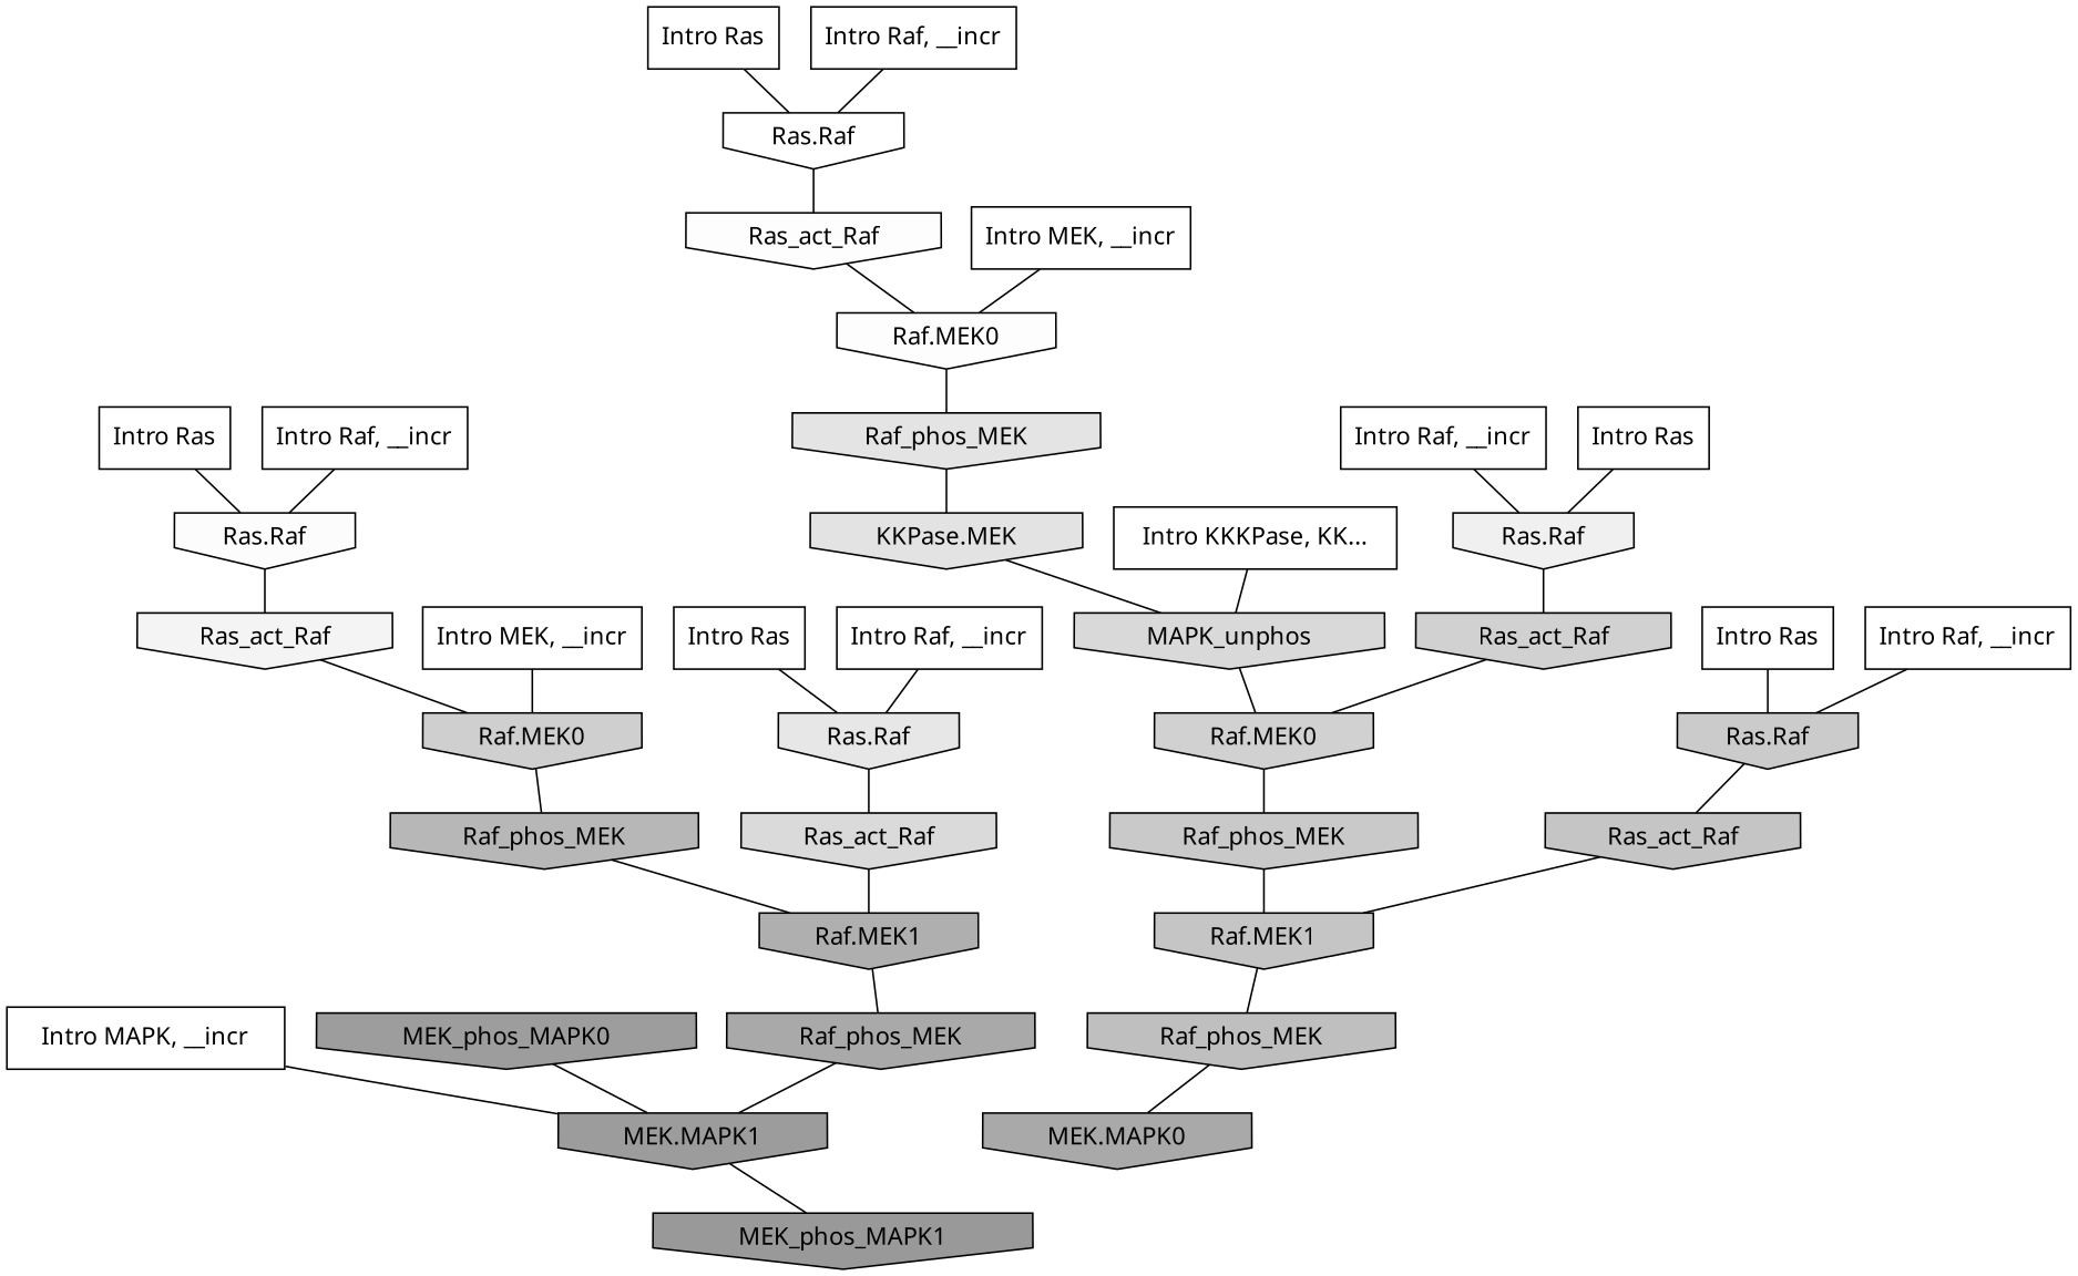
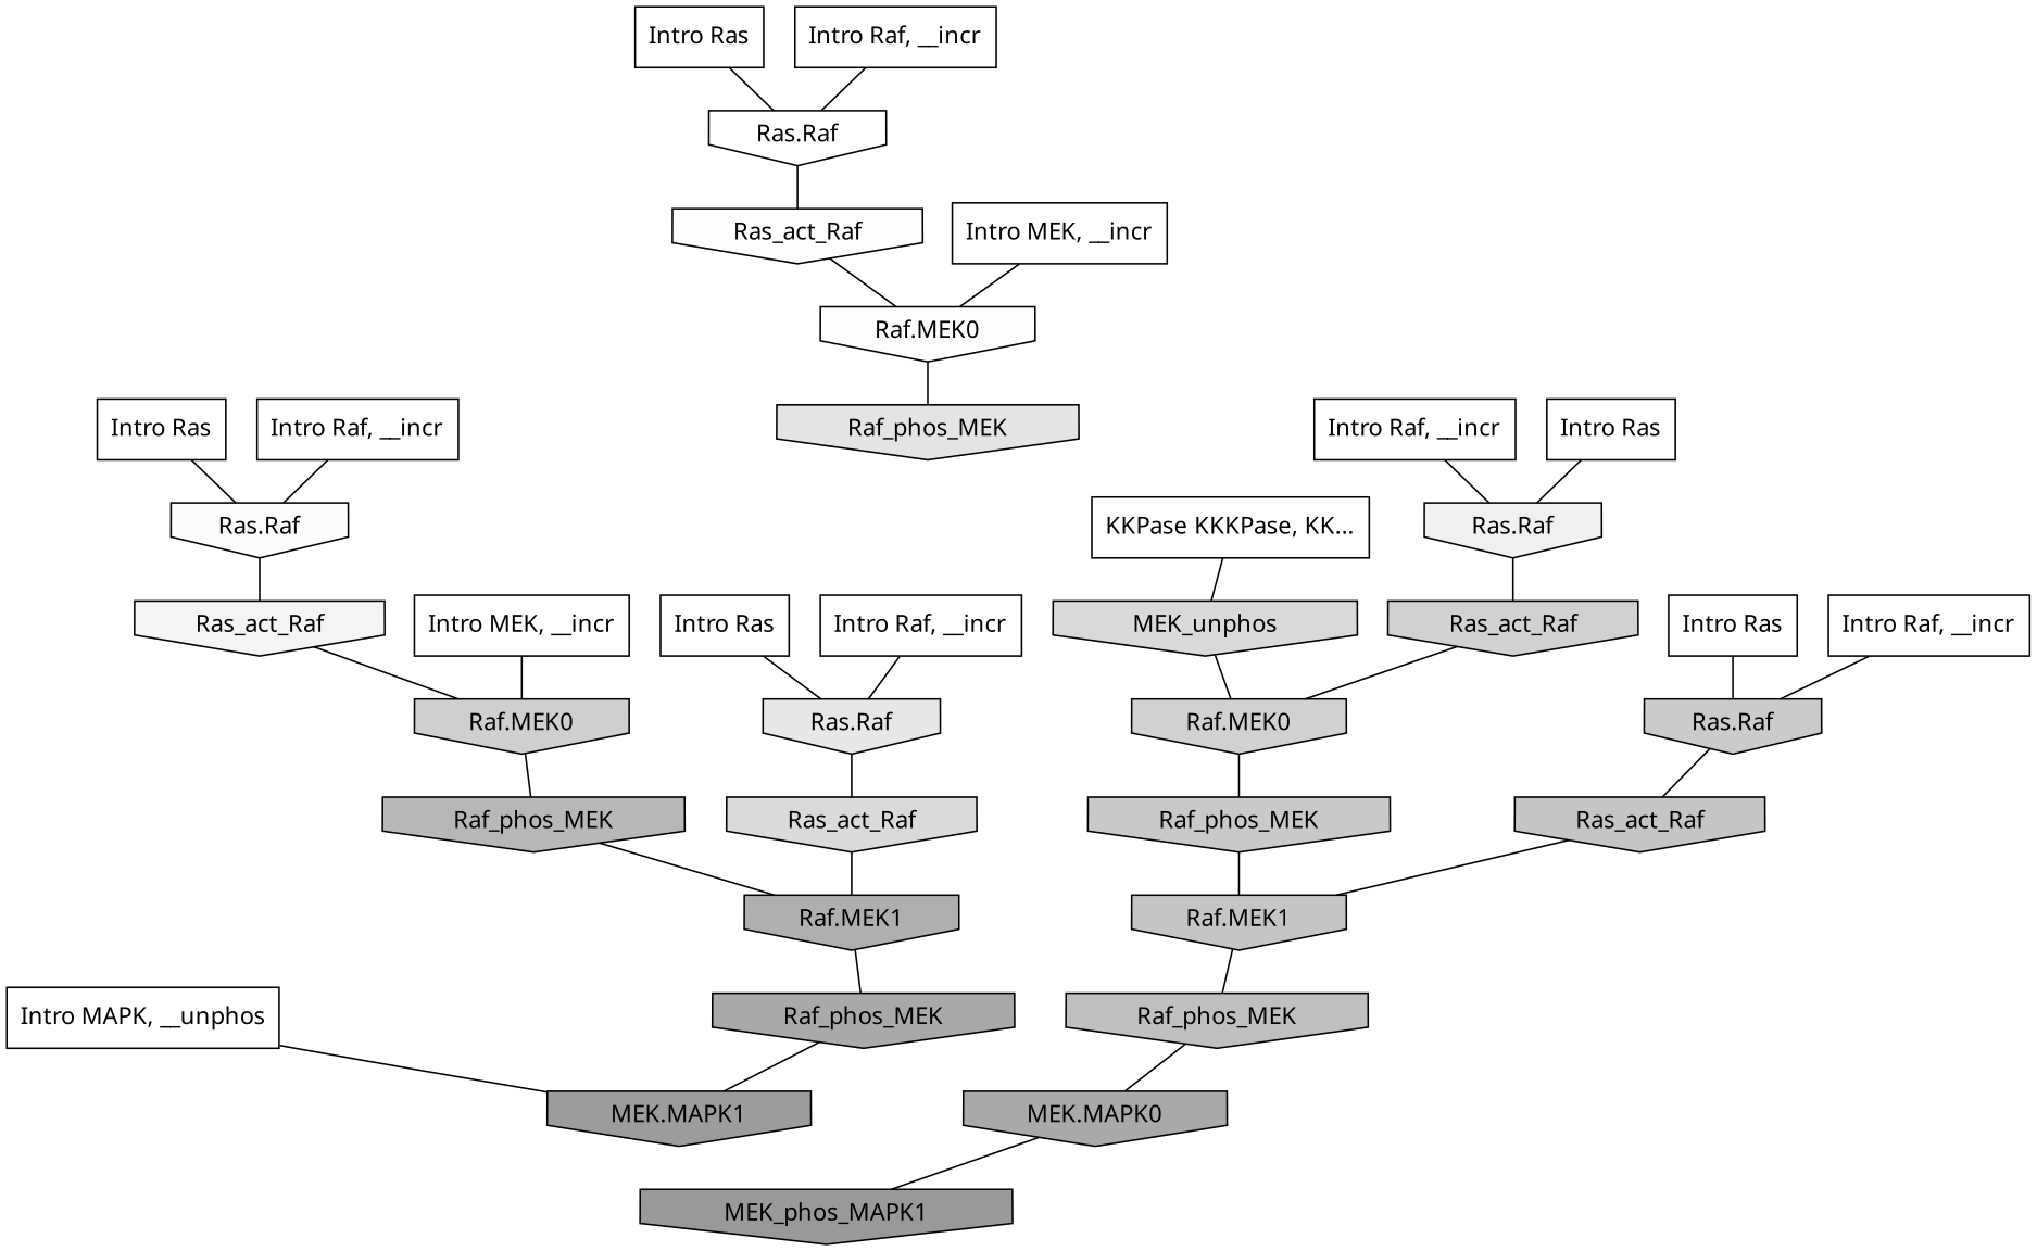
  digraph {
    rankdir=TB
    ranksep=0.30
    node [fillcolor="0.000 0.000 1.000" fontname="CMU Serif" shape=invhouse style=filled]
    edge [color="0.000 0.000 0.000" dir=none fontname="CMU Serif"]
    n1 [label="Intro Ras" shape=rectangle]
    n2 [label="Ras.Raf"]
    n3 [fillcolor="0.000 0.000 0.991" label=Ras_act_Raf]
    n4 [label="Intro Ras" shape=rectangle]
    n5 [fillcolor="0.000 0.000 0.793" label="Ras.Raf"]
    n6 [fillcolor="0.000 0.000 0.771" label=Ras_act_Raf]
    n7 [label="Intro Ras" shape=rectangle]
    n8 [fillcolor="0.000 0.000 0.903" label="Ras.Raf"]
    n9 [fillcolor="0.000 0.000 0.855" label=Ras_act_Raf]
    n10 [label="Intro Ras" shape=rectangle]
    n11 [fillcolor="0.000 0.000 0.986" label="Ras.Raf"]
    n12 [fillcolor="0.000 0.000 0.957" label=Ras_act_Raf]
    n13 [label="Intro Ras" shape=rectangle]
    n14 [fillcolor="0.000 0.000 0.938" label="Ras.Raf"]
    n15 [fillcolor="0.000 0.000 0.818" label=Ras_act_Raf]
    n16 [label="Intro Raf, __incr" shape=rectangle]
    n17 [label="Intro Raf, __incr" shape=rectangle]
    n18 [label="Intro Raf, __incr" shape=rectangle]
    n19 [label="Intro Raf, __incr" shape=rectangle]
    n20 [label="Intro Raf, __incr" shape=rectangle]
    n21 [label="Intro MEK, __incr" shape=rectangle]
    n22 [fillcolor="0.000 0.000 0.810" label="Raf.MEK0"]
    n23 [fillcolor="0.000 0.000 0.717" label=Raf_phos_MEK]
    n24 [label="Intro MEK, __incr" shape=rectangle]
    n25 [fillcolor="0.000 0.000 0.991" label="Raf.MEK0"]
    n26 [fillcolor="0.000 0.000 0.892" label=Raf_phos_MEK]
-   n27 [label="Intro MAPK, __incr" shape=rectangle]
+   n27 [label="Intro MAPK, __unphos" shape=rectangle]
    n28 [fillcolor="0.000 0.000 0.610" label="MEK.MAPK1"]
    n29 [fillcolor="0.000 0.000 0.664" label="MEK.MAPK0"]
-   n30 [label="Intro KKKPase, KK..." shape=rectangle]
-   n31 [fillcolor="0.000 0.000 0.849" label=MAPK_unphos]
-   n32 [fillcolor="0.000 0.000 0.888" label="KKPase.MEK"]
+   n30 [label="KKPase KKKPase, KK..." shape=rectangle]
+   n31 [fillcolor="0.000 0.000 0.849" label=MEK_unphos]
    n33 [fillcolor="0.000 0.000 0.818" label="Raf.MEK0"]
    n34 [fillcolor="0.000 0.000 0.685" label="Raf.MEK1"]
    n35 [fillcolor="0.000 0.000 0.663" label=Raf_phos_MEK]
    n36 [fillcolor="0.000 0.000 0.787" label=Raf_phos_MEK]
    n37 [fillcolor="0.000 0.000 0.771" label="Raf.MEK1"]
    n38 [fillcolor="0.000 0.000 0.750" label=Raf_phos_MEK]
-   n39 [fillcolor="0.000 0.000 0.614" label=MEK_phos_MAPK0]
    n40 [fillcolor="0.000 0.000 0.600" label=MEK_phos_MAPK1]
    n1 -> n2
    n2 -> n3
    n3 -> n25
    n4 -> n5
    n5 -> n6
    n6 -> n37
    n7 -> n8
    n8 -> n9
    n9 -> n34
    n10 -> n11
    n11 -> n12
    n12 -> n22
    n13 -> n14
    n14 -> n15
    n15 -> n33
    n16 -> n5
    n17 -> n11
    n18 -> n2
    n19 -> n8
    n20 -> n14
    n21 -> n22
    n22 -> n23
    n23 -> n34
    n24 -> n25
    n25 -> n26
-   n26 -> n32
    n27 -> n28
-   n28 -> n40
+   n29 -> n40
    n30 -> n31
    n31 -> n33
-   n32 -> n31
    n33 -> n36
    n34 -> n35
    n35 -> n28
    n36 -> n37
    n37 -> n38
    n38 -> n29
-   n39 -> n28
  }
